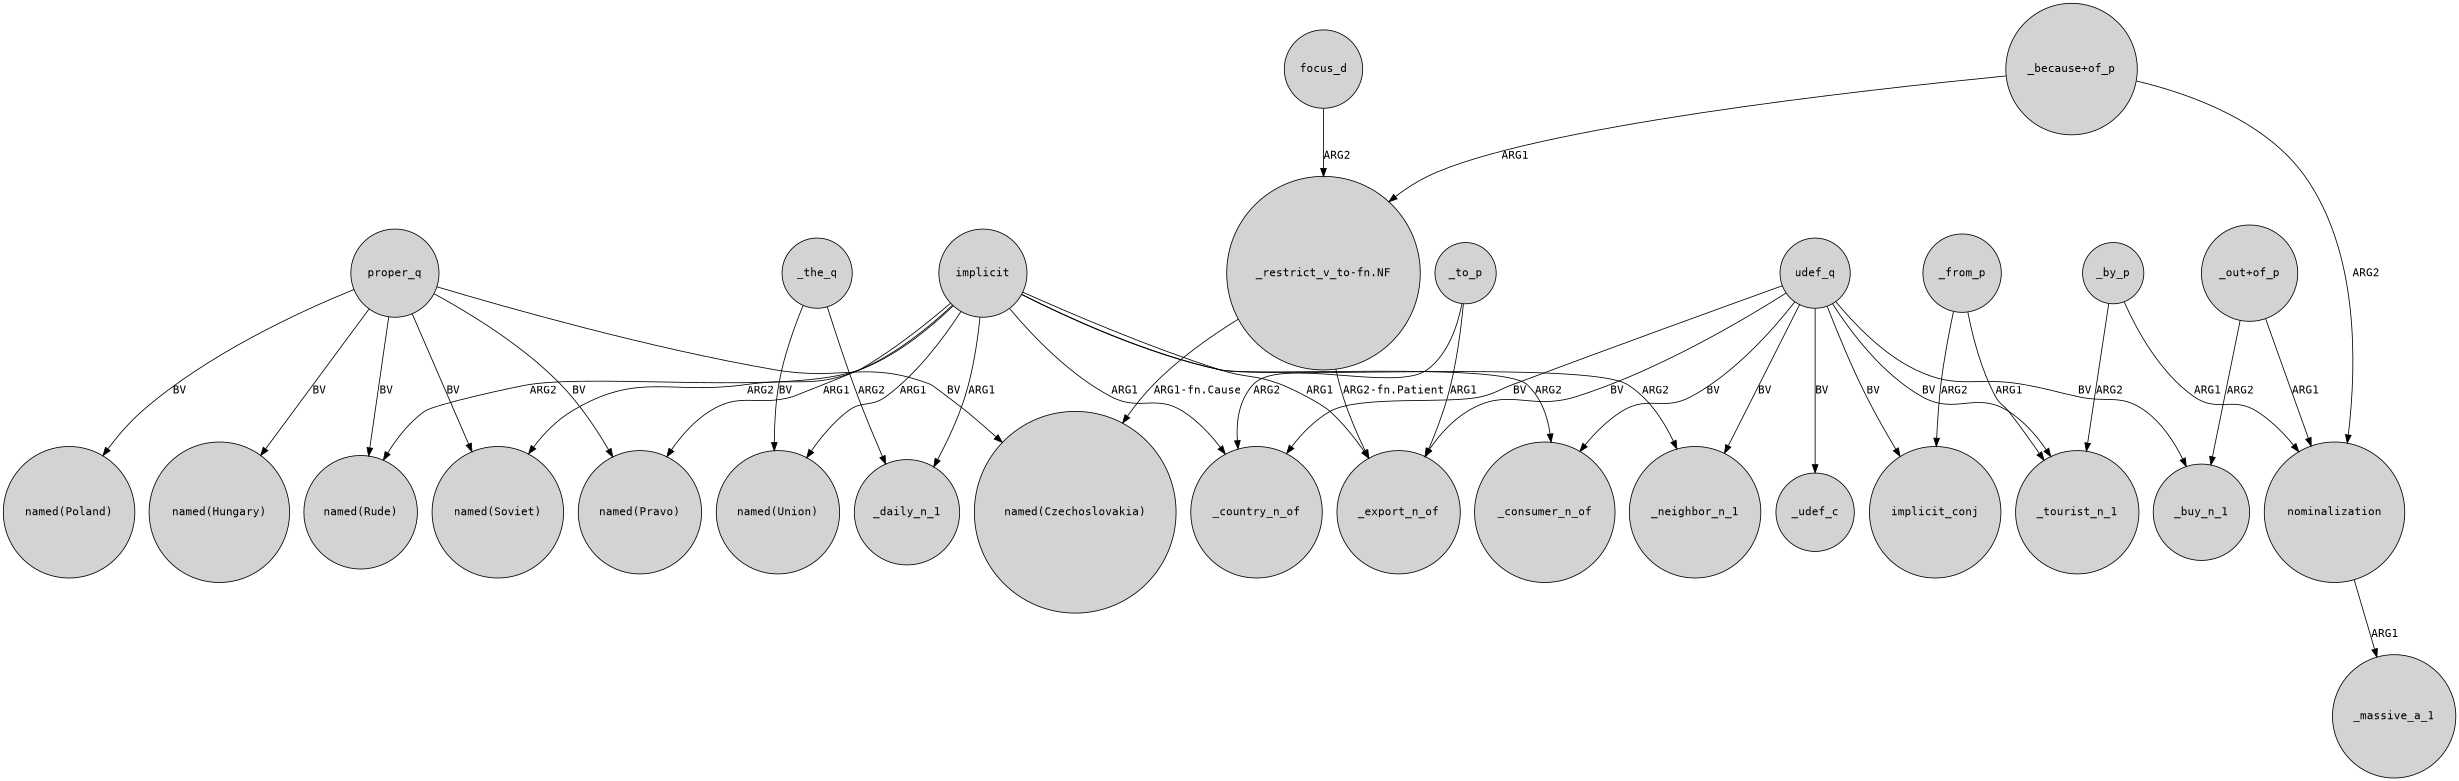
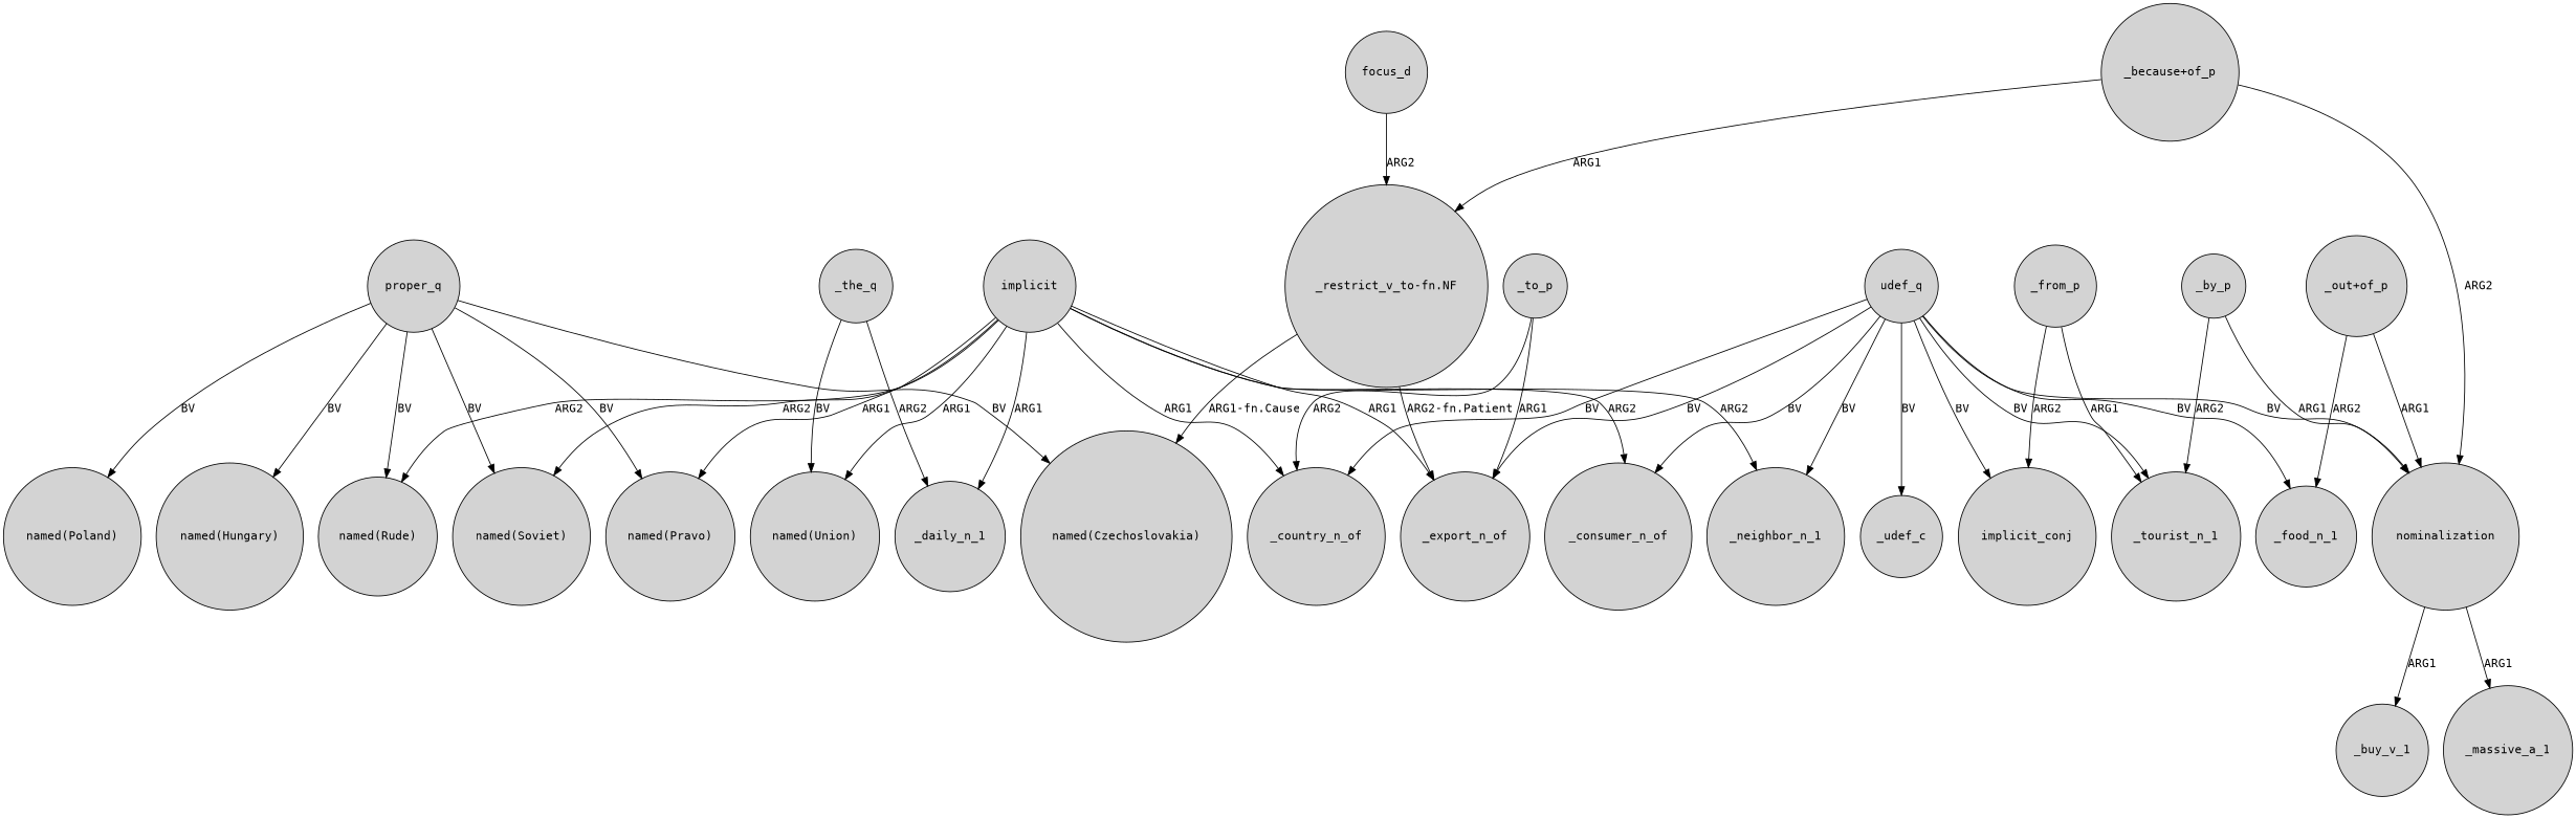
  digraph {
    fontname="DejaVu Sans Mono"
    node [fontname="DejaVu Sans Mono" shape=circle style=filled]
    edge [fontname="DejaVu Sans Mono"]
    _to_p
    _export_n_of
    _country_n_of
    _from_p
    _tourist_n_1
    implicit_conj
    proper_q
    "named(Pravo)"
    "named(Rude)"
    "named(Czechoslovakia)"
    "named(Soviet)"
    "named(Poland)"
    "named(Hungary)"
    "_restrict_v_to-fn.NF"
    udef_q
    _neighbor_n_1
    nominalization
-   _food_n_1 [label=_buy_n_1]
+   _food_n_1
    _consumer_n_of
    n20 [label=_udef_c]
+   _buy_v_1
    _massive_a_1
    focus_d
    n24 [label=implicit]
    _daily_n_1
    "named(Union)"
    _the_q
    "_out+of_p"
    _by_p
    "_because+of_p"
    _to_p -> _export_n_of [label=ARG1]
    _to_p -> _country_n_of [label=ARG2]
    _from_p -> _tourist_n_1 [label=ARG1]
    _from_p -> implicit_conj [label=ARG2]
    proper_q -> "named(Pravo)" [label=BV]
    proper_q -> "named(Rude)" [label=BV]
    proper_q -> "named(Czechoslovakia)" [label=BV]
    proper_q -> "named(Soviet)" [label=BV]
    proper_q -> "named(Poland)" [label=BV]
    proper_q -> "named(Hungary)" [label=BV]
    "_restrict_v_to-fn.NF" -> _export_n_of [label="ARG2-fn.Patient"]
    "_restrict_v_to-fn.NF" -> "named(Czechoslovakia)" [label="ARG1-fn.Cause"]
    udef_q -> _export_n_of [label=BV]
    udef_q -> _country_n_of [label=BV]
    udef_q -> _tourist_n_1 [label=BV]
    udef_q -> implicit_conj [label=BV]
    udef_q -> _neighbor_n_1 [label=BV]
+   udef_q -> nominalization [label=BV]
    udef_q -> _food_n_1 [label=BV]
    udef_q -> _consumer_n_of [label=BV]
    udef_q -> n20 [label=BV]
+   nominalization -> _buy_v_1 [label=ARG1]
    nominalization -> _massive_a_1 [label=ARG1]
    focus_d -> "_restrict_v_to-fn.NF" [label=ARG2]
    n24 -> _export_n_of [label=ARG1]
    n24 -> _country_n_of [label=ARG1]
    n24 -> "named(Pravo)" [label=ARG1]
    n24 -> "named(Rude)" [label=ARG2]
    n24 -> "named(Soviet)" [label=ARG2]
    n24 -> _neighbor_n_1 [label=ARG2]
    n24 -> _consumer_n_of [label=ARG2]
    n24 -> _daily_n_1 [label=ARG1]
    n24 -> "named(Union)" [label=ARG1]
    _the_q -> _daily_n_1 [label=ARG2]
    _the_q -> "named(Union)" [label=BV]
    "_out+of_p" -> nominalization [label=ARG1]
    "_out+of_p" -> _food_n_1 [label=ARG2]
    _by_p -> _tourist_n_1 [label=ARG2]
    _by_p -> nominalization [label=ARG1]
    "_because+of_p" -> "_restrict_v_to-fn.NF" [label=ARG1]
    "_because+of_p" -> nominalization [label=ARG2]
  }
